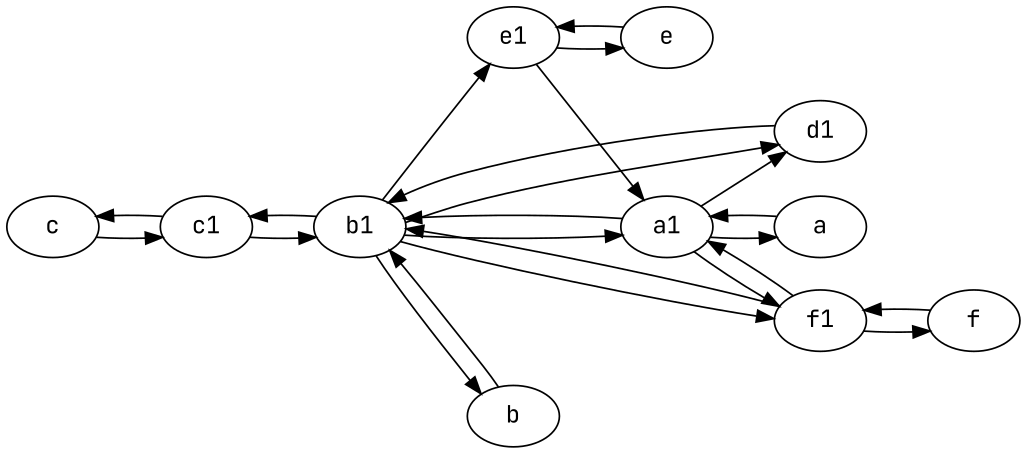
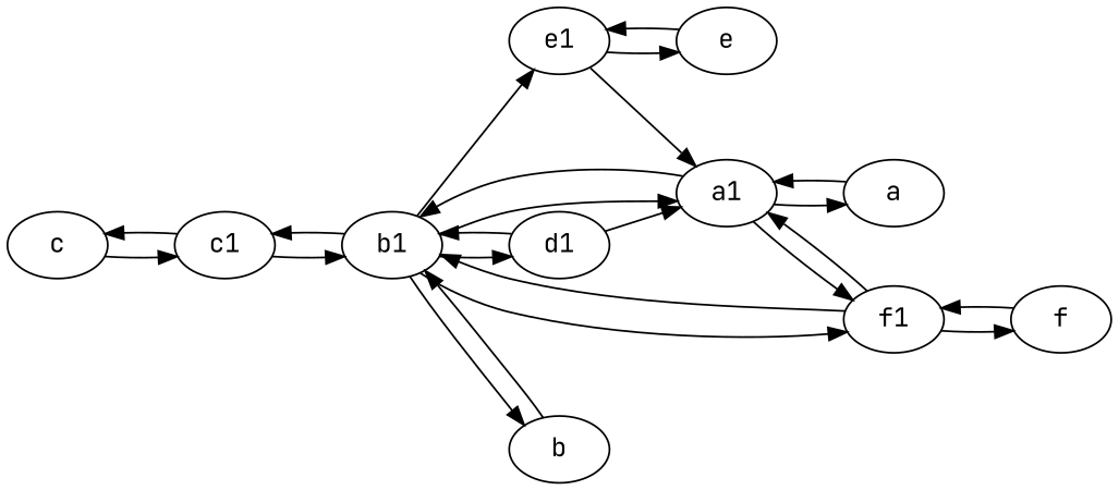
  digraph {
    fontname="JetBrains Mono"
    rankdir=LR
    node [fontname="JetBrains Mono"]
    edge [fontname="JetBrains Mono"]
    c
    c1
    b1
    e1
    e
    a1
    d1
    f1
    b
    a
    f
    c -> c1
    c1 -> c
    c1 -> b1
    b1 -> c1
    b1 -> e1
    b1 -> a1
    b1 -> d1
    b1 -> f1
    b1 -> b
    e1 -> e
    e1 -> a1
    e -> e1
    a1 -> b1
-   a1 -> d1
+   d1 -> a1
    a1 -> f1
    a1 -> a
    d1 -> b1
    f1 -> b1
    f1 -> a1
    f1 -> f
    b -> b1
    a -> a1
    f -> f1
  }
